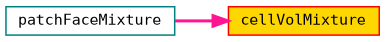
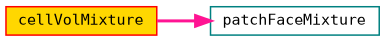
  digraph {
    rankdir=LR
    fontname="DejaVu Sans Mono"
    node [fontname="DejaVu Sans Mono" fontsize=10 shape=record style=filled]
    n1 [color=teal fillcolor=white fontcolor=black height=0.2 label=patchFaceMixture width=0.4]
    n2 [color=red height=0.2 label=cellVolMixture width=0.4 fillcolor=gold]
-   n1 -> n2 [color=deeppink fontname="DejaVu Sans Mono" fontsize=10 labelfontname=FreeSans labelfontsize=10 style=bold]
+   n2 -> n1 [color=deeppink fontname="DejaVu Sans Mono" fontsize=10 labelfontname=FreeSans labelfontsize=10 style=bold]
  }
